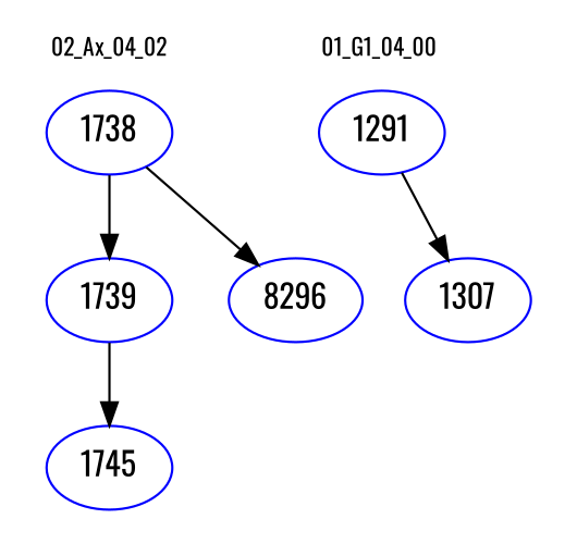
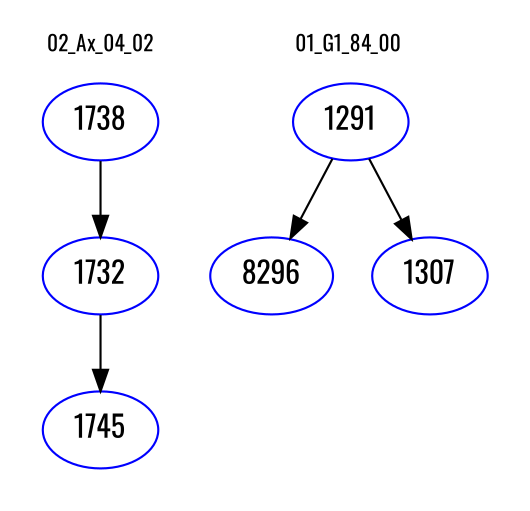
  digraph {
    fontname=Oswald
    node [color=blue fontname=Oswald]
    edge [color=black fontname=Oswald]
-   n1 [label=1739]
+   n1 [label=1732]
    n2 [label=1738]
    n3 [label=1745]
    n4 [label=1291]
    n5 [label=8296]
    n6 [label=1307]
    subgraph cluster_1 {
      color=white
      fontsize=10
      label="02_Ax_04_02"
      n1
      n2
      n3
    }
    subgraph cluster_2 {
      color=white
      fontsize=10
-     label="01_G1_04_00"
+     label="01_G1_84_00"
      n4
      n5
      n6
    }
    n1 -> n3
    n2 -> n1
-   n2 -> n5
+   n4 -> n5
    n4 -> n6
  }
